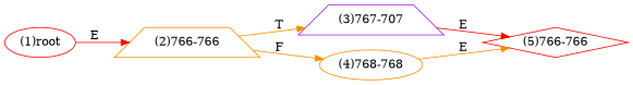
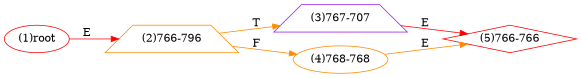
  digraph {
    rankdir=LR
    node [color=red shape=ellipse]
    edge [color=darkorange]
    n1 [label="(1)root"]
-   n2 [color=darkorange label="(2)766-766" shape=trapezium]
+   n2 [color=darkorange label="(2)766-796" shape=trapezium]
    n3 [color=purple label="(3)767-707" shape=trapezium]
    n4 [color=darkorange label="(4)768-768"]
    n5 [label="(5)766-766" shape=diamond]
    n1 -> n2 [color=red label=E]
    n2 -> n3 [label=T]
    n2 -> n4 [label=F]
    n3 -> n5 [color=red label=E]
    n4 -> n5 [label=E]
  }
